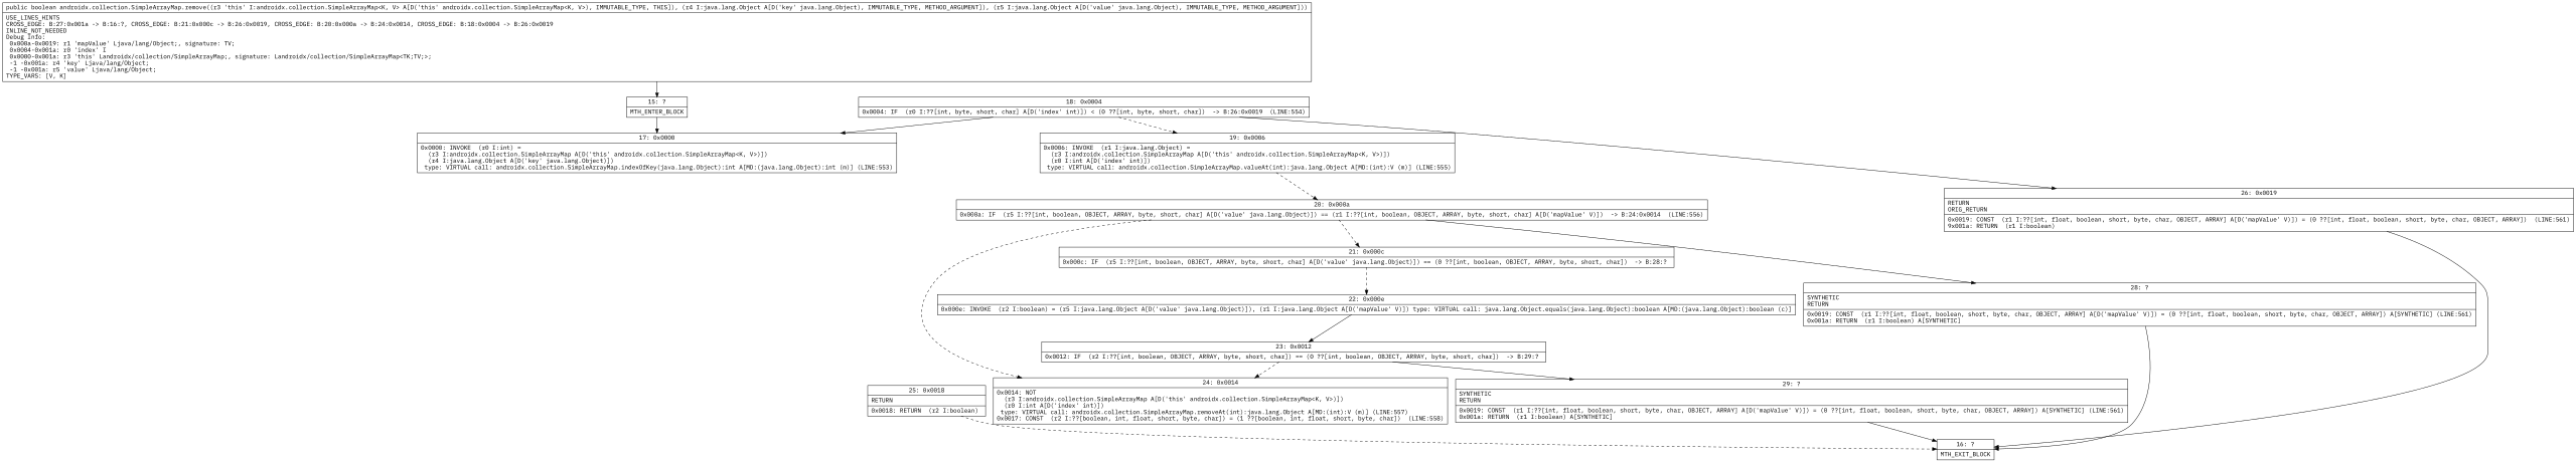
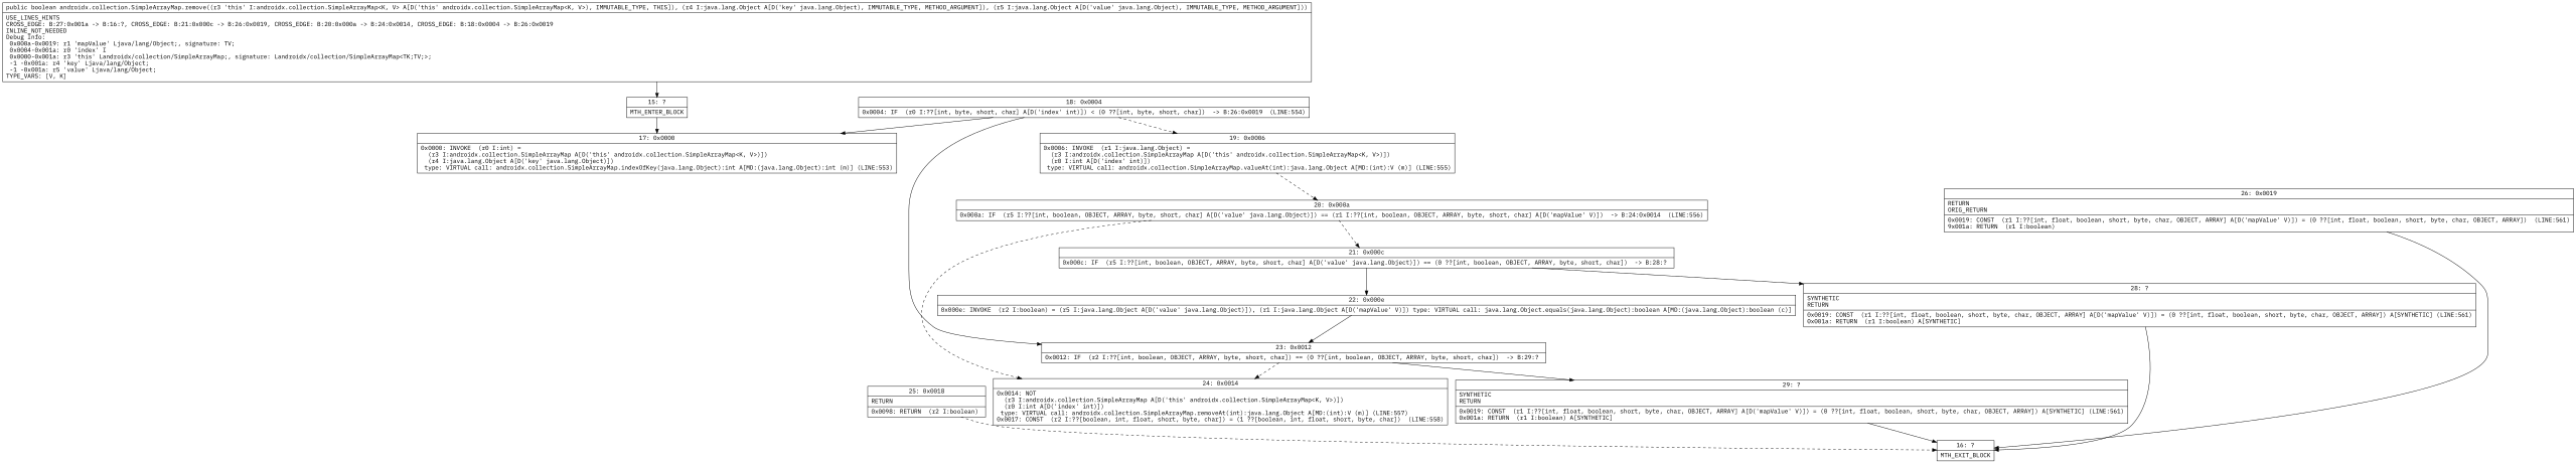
  digraph {
    fontname="IBM Plex Mono"
    node [fontname="IBM Plex Mono" shape=record]
    edge [fontname="IBM Plex Mono"]
    n1 [label="{15\:\ ?|MTH_ENTER_BLOCK\l}"]
    n2 [label="{17\:\ 0x0000|0x0000: INVOKE  (r0 I:int) = \l  (r3 I:androidx.collection.SimpleArrayMap A[D('this' androidx.collection.SimpleArrayMap\<K, V\>)])\l  (r4 I:java.lang.Object A[D('key' java.lang.Object)])\l type: VIRTUAL call: androidx.collection.SimpleArrayMap.indexOfKey(java.lang.Object):int A[MD:(java.lang.Object):int (m)] (LINE:553)\l}"]
    n3 [label="{18\:\ 0x0004|0x0004: IF  (r0 I:??[int, byte, short, char] A[D('index' int)]) \< (0 ??[int, byte, short, char])  \-\> B:26:0x0019  (LINE:554)\l}"]
    n4 [label="{19\:\ 0x0006|0x0006: INVOKE  (r1 I:java.lang.Object) = \l  (r3 I:androidx.collection.SimpleArrayMap A[D('this' androidx.collection.SimpleArrayMap\<K, V\>)])\l  (r0 I:int A[D('index' int)])\l type: VIRTUAL call: androidx.collection.SimpleArrayMap.valueAt(int):java.lang.Object A[MD:(int):V (m)] (LINE:555)\l}"]
    n5 [label="{26\:\ 0x0019|RETURN\lORIG_RETURN\l|0x0019: CONST  (r1 I:??[int, float, boolean, short, byte, char, OBJECT, ARRAY] A[D('mapValue' V)]) = (0 ??[int, float, boolean, short, byte, char, OBJECT, ARRAY])  (LINE:561)\l9x001a: RETURN  (r1 I:boolean) \l}"]
    n6 [label="{20\:\ 0x000a|0x000a: IF  (r5 I:??[int, boolean, OBJECT, ARRAY, byte, short, char] A[D('value' java.lang.Object)]) == (r1 I:??[int, boolean, OBJECT, ARRAY, byte, short, char] A[D('mapValue' V)])  \-\> B:24:0x0014  (LINE:556)\l}"]
    n7 [label="{16\:\ ?|MTH_EXIT_BLOCK\l}"]
    n8 [label="{21\:\ 0x000c|0x000c: IF  (r5 I:??[int, boolean, OBJECT, ARRAY, byte, short, char] A[D('value' java.lang.Object)]) == (0 ??[int, boolean, OBJECT, ARRAY, byte, short, char])  \-\> B:28:? \l}"]
    n9 [label="{24\:\ 0x0014|0x0014: NOT  \l  (r3 I:androidx.collection.SimpleArrayMap A[D('this' androidx.collection.SimpleArrayMap\<K, V\>)])\l  (r0 I:int A[D('index' int)])\l type: VIRTUAL call: androidx.collection.SimpleArrayMap.removeAt(int):java.lang.Object A[MD:(int):V (m)] (LINE:557)\l0x0017: CONST  (r2 I:??[boolean, int, float, short, byte, char]) = (1 ??[boolean, int, float, short, byte, char])  (LINE:558)\l}"]
    n10 [label="{22\:\ 0x000e|0x000e: INVOKE  (r2 I:boolean) = (r5 I:java.lang.Object A[D('value' java.lang.Object)]), (r1 I:java.lang.Object A[D('mapValue' V)]) type: VIRTUAL call: java.lang.Object.equals(java.lang.Object):boolean A[MD:(java.lang.Object):boolean (c)]\l}"]
    n11 [label="{28\:\ ?|SYNTHETIC\lRETURN\l|0x0019: CONST  (r1 I:??[int, float, boolean, short, byte, char, OBJECT, ARRAY] A[D('mapValue' V)]) = (0 ??[int, float, boolean, short, byte, char, OBJECT, ARRAY]) A[SYNTHETIC] (LINE:561)\l0x001a: RETURN  (r1 I:boolean) A[SYNTHETIC]\l}"]
    n12 [label="{23\:\ 0x0012|0x0012: IF  (r2 I:??[int, boolean, OBJECT, ARRAY, byte, short, char]) == (0 ??[int, boolean, OBJECT, ARRAY, byte, short, char])  \-\> B:29:? \l}"]
    n13 [label="{29\:\ ?|SYNTHETIC\lRETURN\l|0x0019: CONST  (r1 I:??[int, float, boolean, short, byte, char, OBJECT, ARRAY] A[D('mapValue' V)]) = (0 ??[int, float, boolean, short, byte, char, OBJECT, ARRAY]) A[SYNTHETIC] (LINE:561)\l0x001a: RETURN  (r1 I:boolean) A[SYNTHETIC]\l}"]
-   n14 [label="{25\:\ 0x0018|RETURN\l|0x0018: RETURN  (r2 I:boolean) \l}"]
+   n14 [label="{25\:\ 0x0018|RETURN\l|0x0098: RETURN  (r2 I:boolean) \l}"]
    n15 [label="{public boolean androidx.collection.SimpleArrayMap.remove((r3 'this' I:androidx.collection.SimpleArrayMap\<K, V\> A[D('this' androidx.collection.SimpleArrayMap\<K, V\>), IMMUTABLE_TYPE, THIS]), (r4 I:java.lang.Object A[D('key' java.lang.Object), IMMUTABLE_TYPE, METHOD_ARGUMENT]), (r5 I:java.lang.Object A[D('value' java.lang.Object), IMMUTABLE_TYPE, METHOD_ARGUMENT]))  | USE_LINES_HINTS\lCROSS_EDGE: B:27:0x001a \-\> B:16:?, CROSS_EDGE: B:21:0x000c \-\> B:26:0x0019, CROSS_EDGE: B:20:0x000a \-\> B:24:0x0014, CROSS_EDGE: B:18:0x0004 \-\> B:26:0x0019\lINLINE_NOT_NEEDED\lDebug Info:\l  0x000a\-0x0019: r1 'mapValue' Ljava\/lang\/Object;, signature: TV;\l  0x0004\-0x001a: r0 'index' I\l  0x0000\-0x001a: r3 'this' Landroidx\/collection\/SimpleArrayMap;, signature: Landroidx\/collection\/SimpleArrayMap\<TK;TV;\>;\l  \-1 \-0x001a: r4 'key' Ljava\/lang\/Object;\l  \-1 \-0x001a: r5 'value' Ljava\/lang\/Object;\lTYPE_VARS: [V, K]\l}"]
    n1 -> n2
    n3 -> n2
    n3 -> n4 [style=dashed]
-   n3 -> n5
+   n3 -> n12
    n4 -> n6 [style=dashed]
    n5 -> n7
    n6 -> n8 [style=dashed]
    n6 -> n9 [style=dashed]
-   n8 -> n10 [style=dashed]
-   n6 -> n11
+   n8 -> n10 [style=solid]
+   n8 -> n11
    n10 -> n12
    n11 -> n7
    n12 -> n9 [style=dashed]
    n12 -> n13
    n13 -> n7
    n14 -> n7 [style=dashed]
    n15 -> n1
  }
